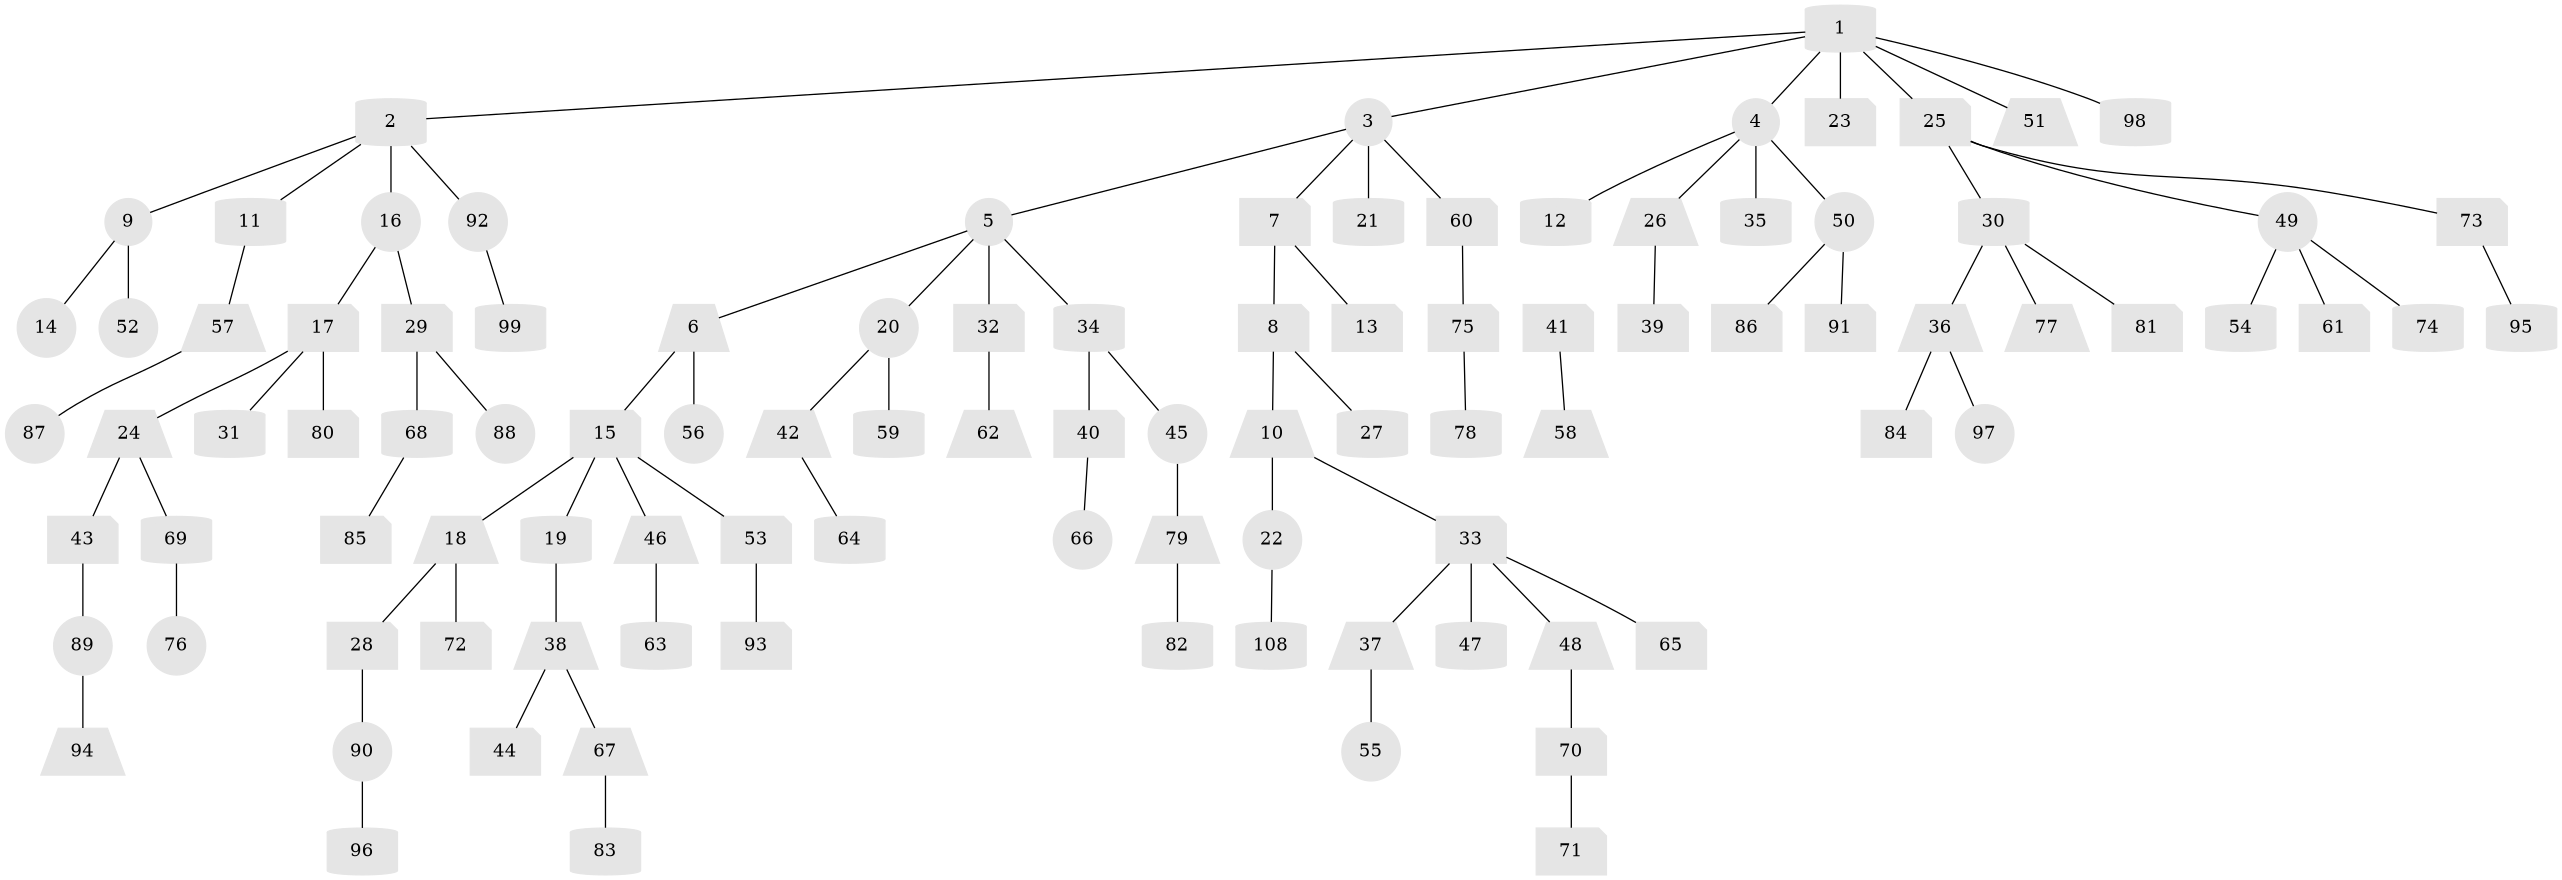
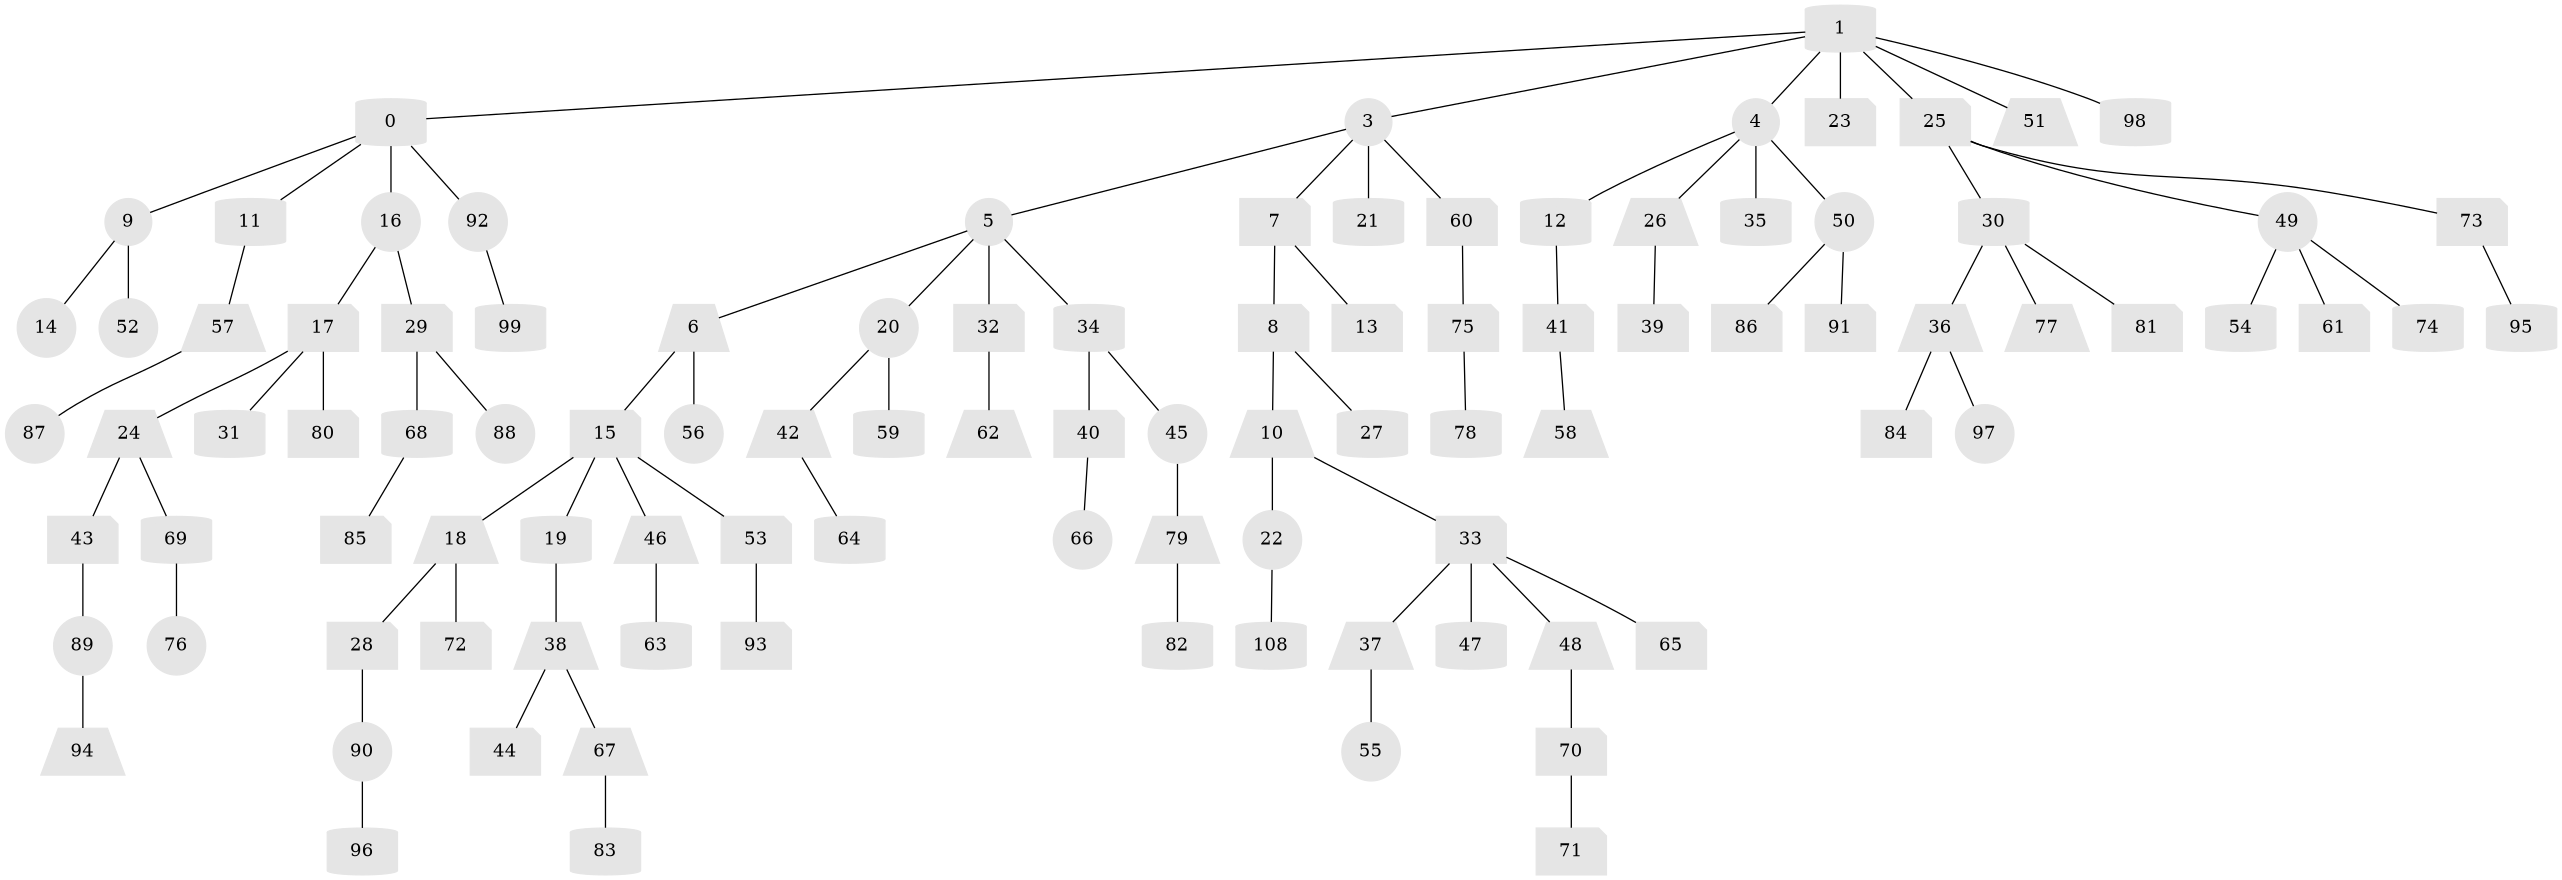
  graph {
    node [color=gray90 shape=note style=filled]
    1 [shape=cylinder]
-   2 [shape=cylinder]
+   2 [shape=cylinder label=0]
    3 [shape=circle]
    4 [shape=circle]
    23
    25
    51 [shape=trapezium]
    98 [shape=cylinder]
    9 [shape=circle]
    11 [shape=cylinder]
    16 [shape=circle]
    92 [shape=circle]
    5 [shape=circle]
    7
    21 [shape=cylinder]
    60
    12 [shape=cylinder]
    26 [shape=trapezium]
    35 [shape=cylinder]
    50 [shape=circle]
    30 [shape=cylinder]
    49 [shape=circle]
    73
    14 [shape=circle]
    52 [shape=circle]
    57 [shape=trapezium]
    17
    29
    99 [shape=cylinder]
    6 [shape=trapezium]
    20 [shape=circle]
    32
    34 [shape=cylinder]
    8
    13
    75
    41
    39
    86
    91
    15
    56 [shape=circle]
    42 [shape=trapezium]
    59 [shape=cylinder]
    62 [shape=trapezium]
    40
    45 [shape=circle]
    18 [shape=trapezium]
    19 [shape=cylinder]
    46 [shape=trapezium]
    53
    10 [shape=trapezium]
    27 [shape=cylinder]
    22 [shape=circle]
    33
    n56 [label=108 shape=cylinder]
    37 [shape=trapezium]
    47 [shape=cylinder]
    48 [shape=trapezium]
    65
    87 [shape=circle]
    58 [shape=trapezium]
    28
    72
    38 [shape=trapezium]
    63 [shape=cylinder]
    93
    24 [shape=trapezium]
    31 [shape=cylinder]
    80
    68 [shape=cylinder]
    88 [shape=circle]
    43
    69 [shape=cylinder]
    90 [shape=circle]
    44
    67 [shape=trapezium]
    64 [shape=cylinder]
    89 [shape=circle]
    76 [shape=circle]
    36 [shape=trapezium]
    77 [shape=trapezium]
    81
    54 [shape=cylinder]
    61
    74 [shape=cylinder]
    95 [shape=cylinder]
    96 [shape=cylinder]
    85
    84
    97 [shape=circle]
    55 [shape=circle]
    70
    66 [shape=circle]
    79 [shape=trapezium]
    83 [shape=cylinder]
    94 [shape=trapezium]
    82 [shape=cylinder]
    71
    78 [shape=cylinder]
    1 -- 2
    1 -- 3
    1 -- 4
    1 -- 23
    1 -- 25
    1 -- 51
    1 -- 98
    2 -- 9
    2 -- 11
    2 -- 16
    2 -- 92
    3 -- 5
    3 -- 7
    3 -- 21
    3 -- 60
    4 -- 12
    4 -- 26
    4 -- 35
    4 -- 50
    25 -- 30
    25 -- 49
    25 -- 73
    9 -- 14
    9 -- 52
    11 -- 57
    16 -- 17
    16 -- 29
    92 -- 99
    5 -- 6
    5 -- 20
    5 -- 32
    5 -- 34
    7 -- 8
    7 -- 13
    60 -- 75
+   12 -- 41
    26 -- 39
    50 -- 86
    50 -- 91
    30 -- 36
    30 -- 77
    30 -- 81
    49 -- 54
    49 -- 61
    49 -- 74
    73 -- 95
    57 -- 87
    17 -- 24
    17 -- 31
    17 -- 80
    29 -- 68
    29 -- 88
    6 -- 15
    6 -- 56
    20 -- 42
    20 -- 59
    32 -- 62
    34 -- 40
    34 -- 45
    8 -- 10
    8 -- 27
    75 -- 78
    41 -- 58
    15 -- 18
    15 -- 19
    15 -- 46
    15 -- 53
    42 -- 64
    40 -- 66
    45 -- 79
    18 -- 28
    18 -- 72
    19 -- 38
    46 -- 63
    53 -- 93
    10 -- 22
    10 -- 33
    22 -- n56
    33 -- 37
    33 -- 47
    33 -- 48
    33 -- 65
    37 -- 55
    48 -- 70
    28 -- 90
    38 -- 44
    38 -- 67
    24 -- 43
    24 -- 69
    68 -- 85
    43 -- 89
    69 -- 76
    90 -- 96
    67 -- 83
    89 -- 94
    36 -- 84
    36 -- 97
    70 -- 71
    79 -- 82
  }
